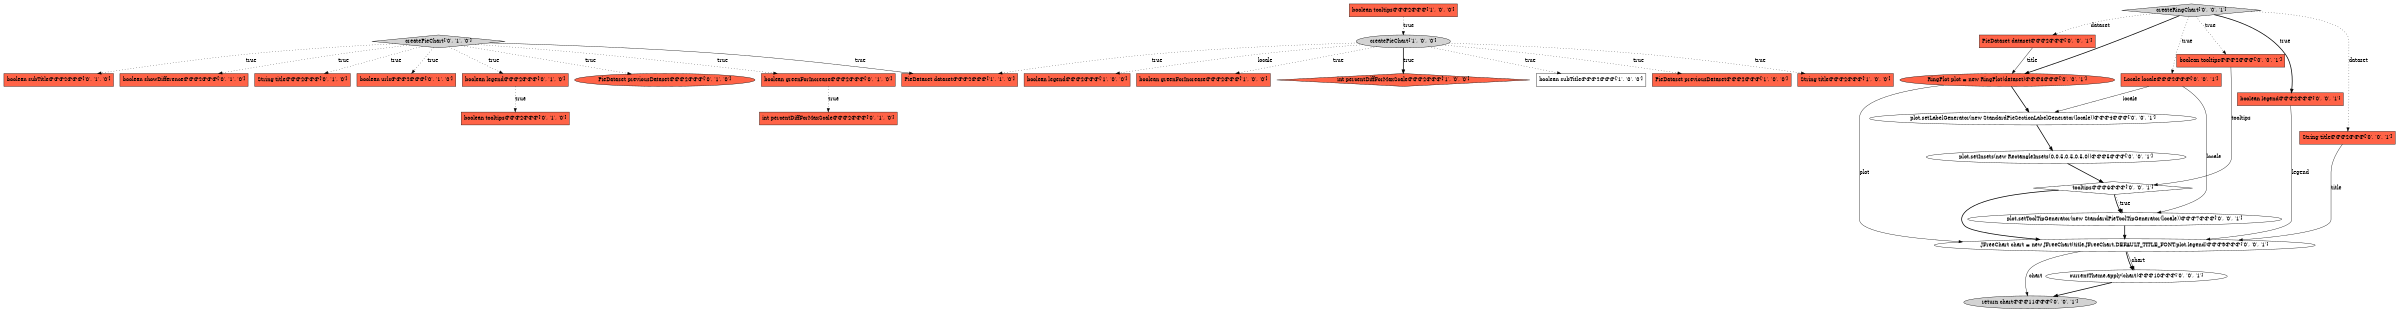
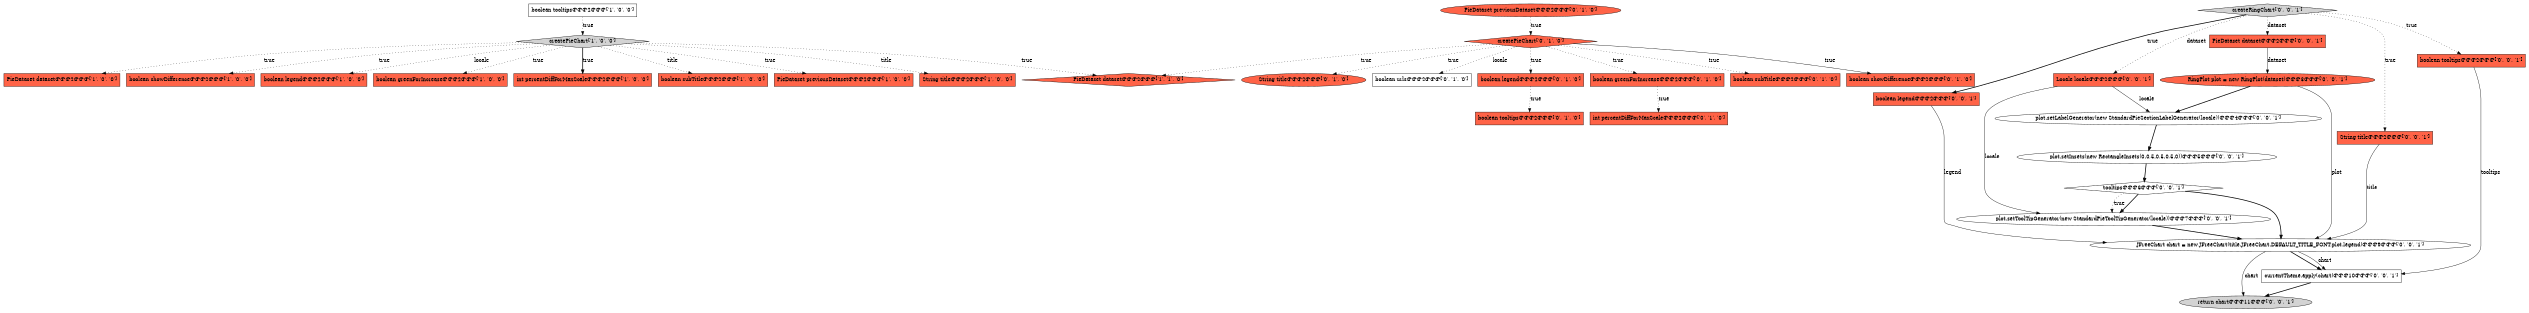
  digraph {
    node [fillcolor=tomato shape=box style=filled]
    edge [style=dotted]
    n1 [label="boolean showDifference@@@2@@@['0', '1', '0']"]
    n2 [label="boolean legend@@@2@@@['1', '0', '0']"]
    n3 [fillcolor=white label="plot.setToolTipGenerator(new StandardPieToolTipGenerator(locale))@@@7@@@['0', '0', '1']" shape=ellipse]
    n4 [fillcolor=white label="JFreeChart chart = new JFreeChart(title,JFreeChart.DEFAULT_TITLE_FONT,plot,legend)@@@9@@@['0', '0', '1']" shape=ellipse]
-   n5 [fillcolor=white label="currentTheme.apply(chart)@@@10@@@['0', '0', '1']" shape=ellipse]
+   n5 [fillcolor=white label="currentTheme.apply(chart)@@@10@@@['0', '0', '1']"]
    n6 [fillcolor=lightgray label="return chart@@@11@@@['0', '0', '1']" shape=ellipse]
-   n7 [label="String title@@@2@@@['0', '1', '0']"]
-   n8 [label="boolean tooltips@@@2@@@['1', '0', '0']"]
-   n9 [fillcolor=lightgray label="createPieChart['1', '0', '0']" shape=ellipse]
+   n7 [label="String title@@@2@@@['0', '1', '0']" shape=ellipse]
+   n8 [fillcolor=white label="boolean tooltips@@@2@@@['1', '0', '0']"]
+   n9 [fillcolor=lightgray label="createPieChart['1', '0', '0']" shape=diamond]
    n10 [fillcolor=white label="tooltips@@@6@@@['0', '0', '1']" shape=diamond]
-   n11 [label="boolean urls@@@2@@@['0', '1', '0']"]
+   n11 [fillcolor=white label="boolean urls@@@2@@@['0', '1', '0']"]
    n12 [label="boolean legend@@@2@@@['0', '1', '0']"]
    n13 [label="boolean tooltips@@@2@@@['0', '1', '0']"]
    n14 [label="boolean tooltips@@@2@@@['0', '0', '1']"]
-   n15 [fillcolor=lightgray label="createPieChart['0', '1', '0']" shape=diamond]
+   n15 [label="createPieChart['0', '1', '0']" shape=diamond]
    n16 [label="PieDataset previousDataset@@@2@@@['0', '1', '0']" shape=ellipse]
-   n17 [label="PieDataset dataset@@@2@@@['1', '1', '0']"]
+   n17 [label="PieDataset dataset@@@2@@@['1', '1', '0']" shape=diamond]
    n18 [label="boolean greenForIncrease@@@2@@@['0', '1', '0']"]
    n19 [label="boolean subTitle@@@2@@@['0', '1', '0']"]
    n20 [label="int percentDiffForMaxScale@@@2@@@['0', '1', '0']"]
    n21 [label="boolean legend@@@2@@@['0', '0', '1']"]
    n22 [label="boolean greenForIncrease@@@2@@@['1', '0', '0']"]
    n23 [label="Locale locale@@@2@@@['0', '0', '1']"]
    n24 [fillcolor=white label="plot.setLabelGenerator(new StandardPieSectionLabelGenerator(locale))@@@4@@@['0', '0', '1']" shape=ellipse]
    n25 [fillcolor=white label="plot.setInsets(new RectangleInsets(0.0,5.0,5.0,5.0))@@@5@@@['0', '0', '1']" shape=ellipse]
    n26 [label="String title@@@2@@@['0', '0', '1']"]
    n27 [label="PieDataset dataset@@@2@@@['0', '0', '1']"]
    n28 [label="RingPlot plot = new RingPlot(dataset)@@@3@@@['0', '0', '1']" shape=ellipse]
-   n29 [label="int percentDiffForMaxScale@@@2@@@['1', '0', '0']" shape=diamond]
-   n30 [fillcolor=white label="boolean subTitle@@@2@@@['1', '0', '0']"]
+   n29 [label="int percentDiffForMaxScale@@@2@@@['1', '0', '0']"]
+   n30 [label="boolean subTitle@@@2@@@['1', '0', '0']"]
    n31 [label="PieDataset previousDataset@@@2@@@['1', '0', '0']"]
    n32 [label="String title@@@2@@@['1', '0', '0']"]
    n33 [fillcolor=lightgray label="createRingChart['0', '0', '1']" shape=diamond]
+   n34 [label="PieDataset dataset@@@2@@@['1', '0', '0']"]
+   n35 [label="boolean showDifference@@@2@@@['1', '0', '0']"]
    n3 -> n4 [style=bold]
    n4 -> n5 [style=bold]
    n4 -> n5 [label=chart style=solid]
    n4 -> n6 [label=chart style=solid]
    n5 -> n6 [style=bold]
    n8 -> n9 [label=true]
    n9 -> n2 [label=locale]
    n9 -> n17 [label=true]
    n9 -> n22 [label=true]
    n9 -> n29 [label=true style=bold]
-   n9 -> n30 [label=true]
+   n9 -> n30 [label=title]
    n9 -> n31 [label=true]
-   n9 -> n32 [label=true]
+   n9 -> n32 [label=title]
+   n9 -> n34 [label=true]
+   n9 -> n35 [label=true]
    n10 -> n3 [style=bold]
    n10 -> n3 [label=true]
    n10 -> n4 [style=bold]
    n12 -> n13 [label=true]
-   n14 -> n10 [label=tooltips style=solid]
-   n15 -> n1 [label=true]
+   n14 -> n5 [label=tooltips style=solid]
+   n15 -> n1 [label=true style=solid]
    n15 -> n7 [label=true]
-   n15 -> n11 [label=true]
+   n15 -> n11 [label=locale]
    n15 -> n12 [label=true]
-   n15 -> n16 [label=true]
-   n15 -> n17 [label=true style=solid]
+   n16 -> n15 [label=true]
+   n15 -> n17 [label=true]
    n15 -> n18 [label=true]
    n15 -> n19 [label=true]
    n18 -> n20 [label=true]
    n21 -> n4 [label=legend style=solid]
    n23 -> n3 [label=locale style=solid]
    n23 -> n24 [label=locale style=solid]
    n24 -> n25 [style=bold]
    n25 -> n10 [style=bold]
    n26 -> n4 [label=title style=solid]
-   n27 -> n28 [label=title style=solid]
+   n27 -> n28 [label=dataset style=solid]
    n28 -> n4 [label=plot style=solid]
    n28 -> n24 [style=bold]
    n33 -> n14 [label=true]
    n33 -> n21 [label=true style=bold]
-   n33 -> n23 [label=true]
-   n33 -> n26 [label=dataset]
+   n33 -> n23 [label=dataset]
+   n33 -> n26 [label=true]
    n33 -> n27 [label=dataset]
-   n33 -> n28 [style=bold]
  }
